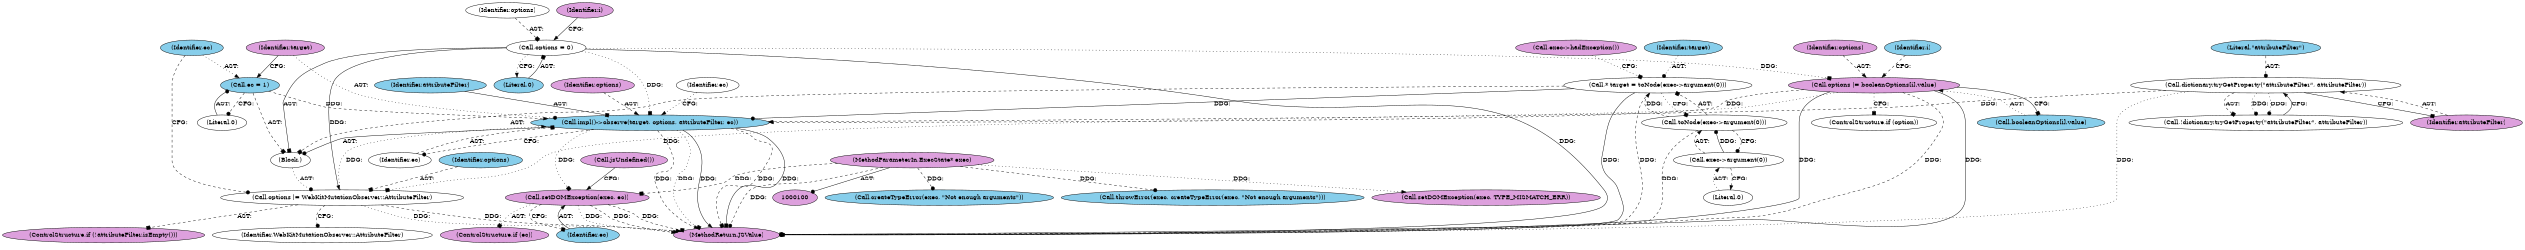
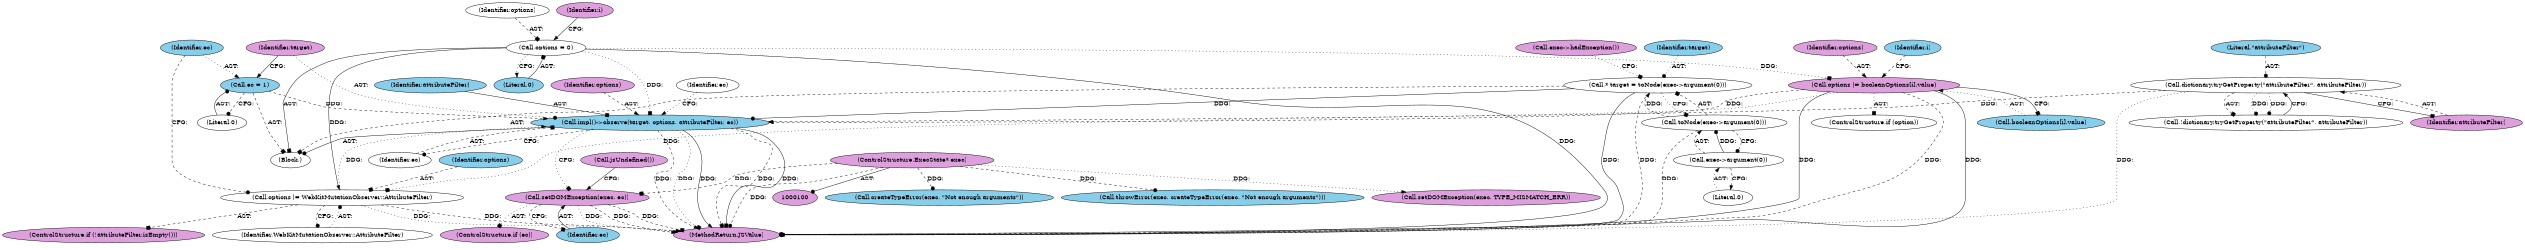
  digraph {
    node [fillcolor=plum style=filled]
    edge [arrowhead=normal style=dashed]
    n1 [label="(Call,setDOMException(exec, ec))"]
    n2 [label="(MethodReturn,JSValue)"]
    n3 [fillcolor=skyblue label="(Identifier,ec)"]
    n4 [label="(ControlStructure,if (ec))"]
-   n5 [label="(MethodParameterIn,ExecState* exec)"]
+   n5 [label="(ControlStructure,ExecState* exec)"]
    n6 [fillcolor=skyblue label="(Call,createTypeError(exec, \"Not enough arguments\"))"]
    n7 [fillcolor=skyblue label="(Call,throwError(exec, createTypeError(exec, \"Not enough arguments\")))"]
    n8 [label="(Call,setDOMException(exec, TYPE_MISMATCH_ERR))"]
    1000100
    n10 [fillcolor=skyblue label="(Call,impl()->observe(target, options, attributeFilter, ec))"]
    n11 [fillcolor=white label="(Identifier,ec)"]
    n12 [fillcolor=white label="(Block,)"]
    n13 [fillcolor=white label="(Call,* target = toNode(exec->argument(0)))"]
    n14 [fillcolor=white label="(Call,toNode(exec->argument(0)))"]
    n15 [fillcolor=white label="(Call,exec->argument(0))"]
    n16 [fillcolor=white label="(Literal,0)"]
    n17 [fillcolor=white label="(Call,options |= WebKitMutationObserver::AttributeFilter)"]
    n18 [fillcolor=white label="(Identifier,WebKitMutationObserver::AttributeFilter)"]
    n19 [label="(ControlStructure,if (!attributeFilter.isEmpty()))"]
    n20 [fillcolor=white label="(Call,options = 0)"]
    n21 [label="(Call,options |= booleanOptions[i].value)"]
    n22 [fillcolor=skyblue label="(Literal,0)"]
    n23 [fillcolor=white label="(ControlStructure,if (option))"]
    n24 [fillcolor=skyblue label="(Call,booleanOptions[i].value)"]
    n25 [fillcolor=white label="(Call,dictionary.tryGetProperty(\"attributeFilter\", attributeFilter))"]
    n26 [fillcolor=white label="(Call,!dictionary.tryGetProperty(\"attributeFilter\", attributeFilter))"]
    n27 [label="(Identifier,attributeFilter)"]
    n28 [fillcolor=skyblue label="(Call,ec = 1)"]
    n29 [fillcolor=white label="(Literal,0)"]
    n30 [fillcolor=skyblue label="(Identifier,attributeFilter)"]
    n31 [fillcolor=white label="(Identifier,options)"]
    n32 [fillcolor=skyblue label="(Identifier,options)"]
    n33 [label="(Identifier,options)"]
    n34 [fillcolor=skyblue label="(Literal,\"attributeFilter\")"]
    n35 [label="(Call,jsUndefined())"]
    n36 [label="(Call,exec->hadException())"]
    n37 [fillcolor=white label="(Identifier,ec)"]
    n38 [label="(Identifier,target)"]
    n39 [fillcolor=skyblue label="(Identifier,target)"]
    n40 [fillcolor=skyblue label="(Identifier,ec)"]
    n41 [label="(Identifier,options)"]
    n42 [fillcolor=skyblue label="(Identifier,i)"]
    n43 [label="(Identifier,i)"]
    n1 -> n2 [label="DDG: " style=dotted]
    n1 -> n2 [label="DDG: "]
    n1 -> n2 [arrowhead=box label="DDG: "]
    n1 -> n3 [arrowhead=box label="CFG: "]
    n1 -> n4 [arrowhead=box label="AST: " style=dotted]
    n3 -> n1 [label="AST: " style=solid]
    n5 -> n1 [arrowhead=box label="DDG: "]
    n5 -> n2 [arrowhead=dot label="DDG: "]
    n5 -> n6 [arrowhead=dot label="DDG: "]
    n5 -> n7 [arrowhead=dot label="DDG: "]
    n5 -> n8 [label="DDG: " style=dotted]
    n5 -> 1000100 [arrowhead=dot label="AST: " style=solid]
-   n10 -> n1 [arrowhead=box label="DDG: " style=dotted]
+   n10 -> n1 [arrowhead=box label="CFG: " style=dotted]
    n10 -> n2 [arrowhead=box label="DDG: " style=dotted]
    n10 -> n2 [label="DDG: " style=solid]
    n10 -> n2 [arrowhead=box label="DDG: "]
    n10 -> n2 [arrowhead=box label="DDG: " style=solid]
    n10 -> n2 [label="DDG: "]
    n10 -> n11 [arrowhead=dot label="CFG: "]
    n10 -> n12 [arrowhead=dot label="AST: " style=solid]
    n11 -> n10 [arrowhead=box label="AST: "]
    n13 -> n2 [label="DDG: " style=solid]
    n13 -> n2 [arrowhead=dot label="DDG: "]
    n13 -> n10 [arrowhead=dot label="DDG: " style=solid]
    n13 -> n12 [arrowhead=box label="AST: "]
    n13 -> n14 [arrowhead=box label="CFG: " style=dotted]
    n14 -> n2 [arrowhead=dot label="DDG: "]
    n14 -> n13 [arrowhead=box label="AST: "]
    n14 -> n13 [label="DDG: "]
    n14 -> n15 [arrowhead=dot label="CFG: "]
    n15 -> n14 [label="AST: "]
    n15 -> n14 [arrowhead=dot label="DDG: " style=solid]
    n15 -> n16 [label="CFG: "]
    n16 -> n15 [label="AST: " style=dotted]
    n17 -> n2 [label="DDG: "]
    n17 -> n2 [label="DDG: " style=dotted]
    n17 -> n10 [label="DDG: " style=dotted]
    n17 -> n18 [arrowhead=dot label="CFG: "]
    n17 -> n19 [arrowhead=box label="AST: "]
-   n12 -> n17 [arrowhead=dot label="AST: " style=dotted]
+   n18 -> n17 [arrowhead=dot label="AST: " style=dotted]
    n20 -> n2 [label="DDG: " style=solid]
    n20 -> n10 [arrowhead=box label="DDG: " style=dotted]
    n20 -> n12 [arrowhead=box label="AST: " style=solid]
    n20 -> n17 [label="DDG: " style=solid]
    n20 -> n21 [arrowhead=box label="DDG: " style=dotted]
    n20 -> n22 [label="CFG: " style=dotted]
    n21 -> n2 [label="DDG: " style=solid]
    n21 -> n2 [arrowhead=dot label="DDG: "]
    n21 -> n2 [arrowhead=box label="DDG: " style=solid]
    n21 -> n10 [label="DDG: "]
    n21 -> n17 [arrowhead=box label="DDG: " style=dotted]
-   n21 -> n23 [arrowhead=box label="CFG: " style=dotted]
+   n21 -> n23 [arrowhead=box label="AST: " style=dotted]
    n21 -> n24 [arrowhead=box label="CFG: " style=solid]
    n22 -> n20 [arrowhead=box label="AST: " style=solid]
    n24 -> n21 [label="AST: " style=dotted]
    n25 -> n2 [arrowhead=dot label="DDG: " style=dotted]
    n25 -> n10 [label="DDG: "]
    n25 -> n26 [arrowhead=box label="AST: "]
    n25 -> n26 [arrowhead=dot label="DDG: " style=dotted]
    n25 -> n26 [arrowhead=dot label="DDG: " style=dotted]
    n25 -> n27 [arrowhead=box label="CFG: " style=solid]
    n26 -> n25 [label="CFG: " style=solid]
    n27 -> n25 [label="AST: "]
    n28 -> n10 [label="DDG: "]
    n28 -> n12 [arrowhead=box label="AST: "]
    n28 -> n29 [arrowhead=dot label="CFG: "]
    n29 -> n28 [arrowhead=dot label="AST: " style=solid]
    n30 -> n10 [arrowhead=box label="AST: " style=solid]
    n31 -> n20 [arrowhead=box label="AST: "]
    n32 -> n17 [arrowhead=box label="AST: "]
    n33 -> n10 [label="AST: "]
    n34 -> n25 [arrowhead=dot label="AST: "]
    n35 -> n1 [label="CFG: " style=solid]
    n36 -> n13 [arrowhead=box label="CFG: " style=dotted]
    n37 -> n10 [label="CFG: " style=dotted]
    n38 -> n10 [arrowhead=dot label="AST: " style=dotted]
    n38 -> n28 [label="CFG: " style=solid]
    n39 -> n13 [arrowhead=dot label="AST: " style=dotted]
    n40 -> n17 [arrowhead=dot label="CFG: "]
    n40 -> n28 [label="AST: " style=dotted]
    n41 -> n21 [label="AST: "]
    n42 -> n21 [label="CFG: "]
    n43 -> n20 [label="CFG: " style=solid]
  }
